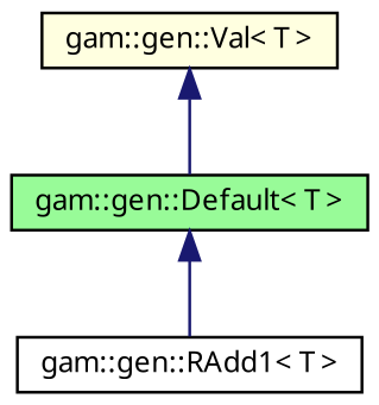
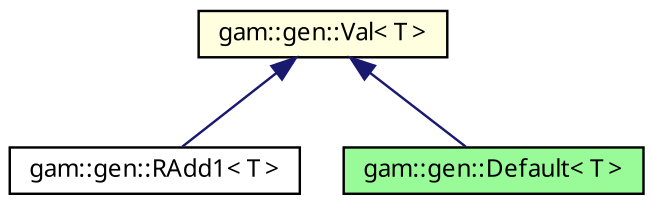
  digraph {
    node [color=black fontname="FreeSans.ttf" fontsize=10 shape=record style=filled]
    edge [color=midnightblue dir=back fontname="FreeSans.ttf" fontsize=10 labelfontname="FreeSans.ttf" labelfontsize=10 style=solid]
    n1 [fillcolor=white fontcolor=black height=0.2 label="gam::gen::RAdd1\< T \>" width=0.4]
    n2 [fillcolor=lightyellow height=0.2 label="gam::gen::Val\< T \>" width=0.4]
    n3 [fillcolor=palegreen height=0.2 label="gam::gen::Default\< T \>" width=0.4]
-   n3 -> n1
+   n2 -> n1
    n2 -> n3
  }
